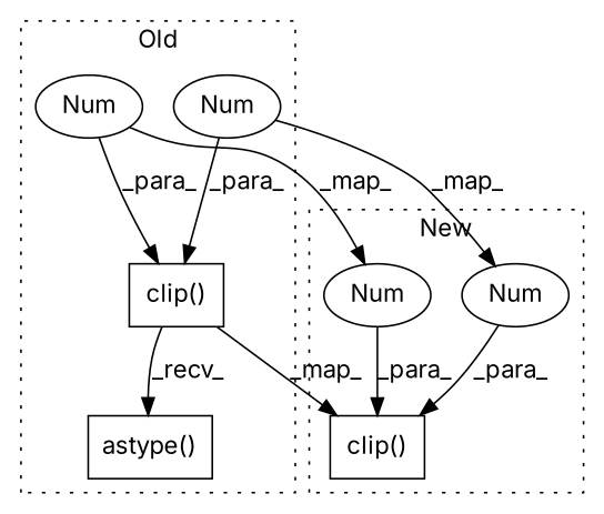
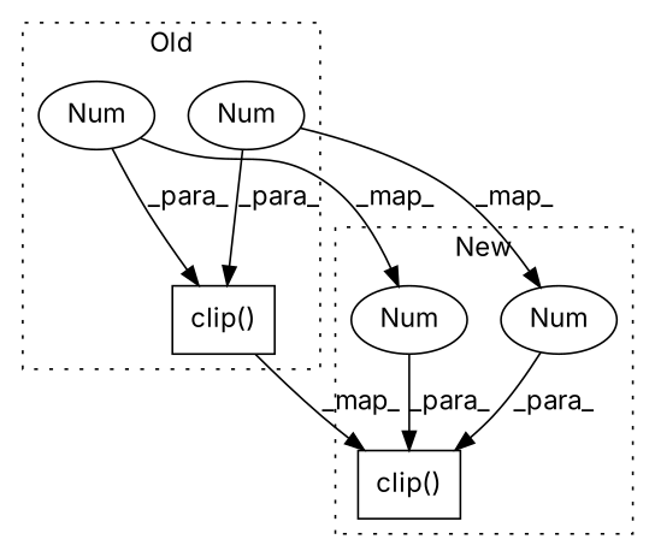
  digraph {
    fontname=Inter
    node [a=76 l="8,1" shape=ellipse fontname=Inter]
    edge [fontname=Inter]
    n1 [a=75 label="clip()" s="792,816" shape=box]
    n2 [l=3 label=Num s=813]
    n3 [l=1 label=Num s=810]
-   n4 [a=75 l="33,1" label="astype()" s="792,830" shape=box]
    n5 [a=75 label="clip()" s="878,923" shape=box]
    n6 [l=3 label=Num s=920]
    n7 [l=1 label=Num s=917]
    subgraph cluster_1 {
      label=Old
      style=dotted
      n1
      n2
      n3
-     n4
    }
    subgraph cluster_2 {
      label=New
      style=dotted
      n5
      n6
      n7
    }
-   n1 -> n4 [label=_recv_]
    n1 -> n5 [label=_map_]
    n2 -> n1 [label=_para_]
    n2 -> n6 [label=_map_]
    n3 -> n1 [label=_para_]
    n3 -> n7 [label=_map_]
    n6 -> n5 [label=_para_]
    n7 -> n5 [label=_para_]
  }
